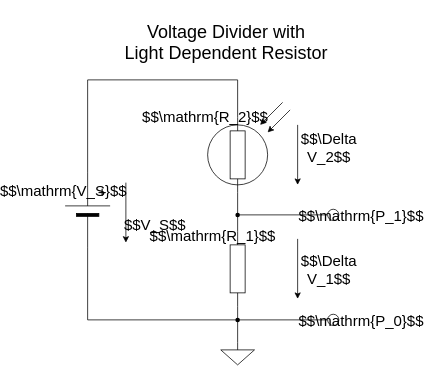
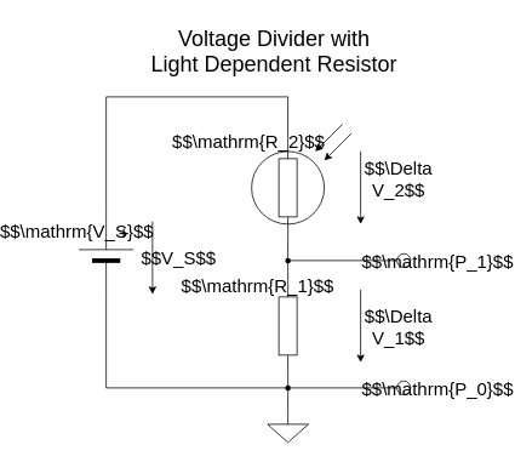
  <mxCell id="0" />
  <mxCell id="1" parent="0" />
  <mxCell id="2" style="edgeStyle=orthogonalEdgeStyle;rounded=0;orthogonalLoop=1;jettySize=auto;html=1;exitX=1;exitY=0.5;exitDx=0;exitDy=0;exitPerimeter=0;endArrow=none;endFill=0;entryX=0;entryY=0.5;entryDx=0;entryDy=0;entryPerimeter=0;" parent="1" source="3" target="20" edge="1"><mxGeometry relative="1" as="geometry"><mxPoint x="282" y="126" as="targetPoint" /><Array as="points"><mxPoint x="82" y="106" /><mxPoint x="282" y="106" /></Array></mxGeometry></mxCell>
  <mxCell id="3" value="" style="verticalLabelPosition=bottom;shadow=0;dashed=0;align=center;fillColor=strokeColor;html=1;verticalAlign=top;strokeWidth=1;shape=mxgraph.electrical.miscellaneous.monocell_battery;direction=north;" parent="1" vertex="1"><mxGeometry x="52" y="229" width="60" height="100" as="geometry" /></mxCell>
  <mxCell id="4" style="edgeStyle=orthogonalEdgeStyle;rounded=0;orthogonalLoop=1;jettySize=auto;html=1;exitX=0.5;exitY=0;exitDx=0;exitDy=0;exitPerimeter=0;entryX=1;entryY=0.5;entryDx=0;entryDy=0;entryPerimeter=0;endArrow=none;endFill=0;" parent="1" source="5" target="15" edge="1"><mxGeometry relative="1" as="geometry" /></mxCell>
  <mxCell id="5" value="" style="pointerEvents=1;verticalLabelPosition=bottom;shadow=0;dashed=0;align=center;html=1;verticalAlign=top;shape=mxgraph.electrical.signal_sources.signal_ground;" parent="1" vertex="1"><mxGeometry x="259.5" y="456" width="45" height="30" as="geometry" /></mxCell>
  <mxCell id="6" value="$$\mathrm{R_1}$$" style="text;html=1;strokeColor=none;fillColor=none;align=center;verticalAlign=middle;whiteSpace=wrap;rounded=0;fontSize=20;" parent="1" vertex="1"><mxGeometry x="219" y="298" width="60" height="30" as="geometry" /></mxCell>
  <mxCell id="7" value="$$\mathrm{V_S}$$" style="text;html=1;strokeColor=none;fillColor=none;align=center;verticalAlign=middle;whiteSpace=wrap;rounded=0;fontSize=20;" parent="1" vertex="1"><mxGeometry x="20" y="238" width="60" height="30" as="geometry" /></mxCell>
  <mxCell id="8" value="$$\Delta V_2$$" style="text;html=1;strokeColor=none;fillColor=none;align=center;verticalAlign=middle;whiteSpace=wrap;rounded=0;fontSize=20;" parent="1" vertex="1"><mxGeometry x="374" y="181" width="60" height="30" as="geometry" /></mxCell>
  <mxCell id="9" value="" style="endArrow=classic;html=1;rounded=0;fontSize=20;" parent="1" edge="1"><mxGeometry width="50" height="50" relative="1" as="geometry"><mxPoint x="362" y="318" as="sourcePoint" /><mxPoint x="362" y="398" as="targetPoint" /></mxGeometry></mxCell>
  <mxCell id="10" value="$$\Delta V_1$$" style="text;html=1;strokeColor=none;fillColor=none;align=center;verticalAlign=middle;whiteSpace=wrap;rounded=0;fontSize=20;" parent="1" vertex="1"><mxGeometry x="374" y="343" width="60" height="30" as="geometry" /></mxCell>
  <mxCell id="11" value="" style="endArrow=classic;html=1;rounded=0;fontSize=20;" parent="1" edge="1"><mxGeometry width="50" height="50" relative="1" as="geometry"><mxPoint x="133" y="243" as="sourcePoint" /><mxPoint x="133" y="323" as="targetPoint" /></mxGeometry></mxCell>
- <mxCell id="12" value="$$V_S$$" style="text;html=1;strokeColor=none;fillColor=none;align=center;verticalAlign=middle;whiteSpace=wrap;rounded=0;fontSize=20;" parent="1" vertex="1"><mxGeometry x="142" y="283" width="60" height="30" as="geometry" /></mxCell>
+ <mxCell id="12" value="$$V_S$$" style="text;html=1;strokeColor=none;fillColor=none;align=center;verticalAlign=middle;whiteSpace=wrap;rounded=0;fontSize=20;" parent="1" vertex="1"><mxGeometry x="132" y="268" width="60" height="30" as="geometry" /></mxCell>
  <mxCell id="13" value="Voltage Divider with &lt;br&gt;Light Dependent Resistor" style="text;html=1;strokeColor=none;fillColor=none;align=center;verticalAlign=middle;whiteSpace=wrap;rounded=0;fontSize=24;" parent="1" vertex="1"><mxGeometry x="117" y="20" width="300" height="72" as="geometry" /></mxCell>
  <mxCell id="14" value="+" style="text;html=1;strokeColor=none;fillColor=none;align=center;verticalAlign=middle;whiteSpace=wrap;rounded=0;fontSize=20;" parent="1" vertex="1"><mxGeometry x="92" y="240" width="20" height="30" as="geometry" /></mxCell>
  <mxCell id="15" value="" style="pointerEvents=1;verticalLabelPosition=bottom;shadow=0;dashed=0;align=center;html=1;verticalAlign=top;shape=mxgraph.electrical.resistors.resistor_1;direction=south;" parent="1" vertex="1"><mxGeometry x="272" y="308" width="20" height="100" as="geometry" /></mxCell>
  <mxCell id="16" style="edgeStyle=orthogonalEdgeStyle;rounded=0;orthogonalLoop=1;jettySize=auto;html=1;exitDx=0;exitDy=0;exitPerimeter=0;entryX=0;entryY=0.5;entryDx=0;entryDy=0;entryPerimeter=0;endArrow=none;endFill=0;startArrow=none;" parent="1" source="26" target="15" edge="1"><mxGeometry relative="1" as="geometry" /></mxCell>
  <mxCell id="17" value="" style="endArrow=classic;html=1;rounded=0;fontSize=20;" parent="1" edge="1"><mxGeometry width="50" height="50" relative="1" as="geometry"><mxPoint x="362" y="166" as="sourcePoint" /><mxPoint x="362" y="246" as="targetPoint" /></mxGeometry></mxCell>
  <mxCell id="18" value="" style="group;flipH=1;" parent="1" vertex="1" connectable="0"><mxGeometry x="242" y="136" width="110" height="120" as="geometry" /></mxCell>
  <mxCell id="19" value="" style="ellipse;whiteSpace=wrap;html=1;aspect=fixed;strokeWidth=1;" parent="18" vertex="1"><mxGeometry y="30" width="80" height="80" as="geometry" /></mxCell>
  <mxCell id="20" value="" style="pointerEvents=1;verticalLabelPosition=bottom;shadow=0;dashed=0;align=center;html=1;verticalAlign=top;shape=mxgraph.electrical.resistors.resistor_1;direction=south;" parent="18" vertex="1"><mxGeometry x="30" y="20" width="20" height="100" as="geometry" /></mxCell>
  <mxCell id="21" value="" style="endArrow=classic;html=1;rounded=0;" parent="18" edge="1"><mxGeometry width="50" height="50" relative="1" as="geometry"><mxPoint x="100" as="sourcePoint" /><mxPoint x="70" y="30" as="targetPoint" /></mxGeometry></mxCell>
  <mxCell id="22" value="" style="endArrow=classic;html=1;rounded=0;" parent="18" edge="1"><mxGeometry width="50" height="50" relative="1" as="geometry"><mxPoint x="110" y="10" as="sourcePoint" /><mxPoint x="80" y="40" as="targetPoint" /></mxGeometry></mxCell>
  <mxCell id="23" value="$$\mathrm{R_2}$$" style="text;html=1;strokeColor=none;fillColor=none;align=center;verticalAlign=middle;whiteSpace=wrap;rounded=0;fontSize=20;" parent="18" vertex="1"><mxGeometry x="-33" y="4" width="60" height="30" as="geometry" /></mxCell>
  <mxCell id="24" value="" style="shape=waypoint;sketch=0;fillStyle=solid;size=6;pointerEvents=1;points=[];fillColor=none;resizable=0;rotatable=0;perimeter=centerPerimeter;snapToPoint=1;" parent="1" vertex="1"><mxGeometry x="262" y="406" width="40" height="40" as="geometry" /></mxCell>
  <mxCell id="25" value="" style="edgeStyle=orthogonalEdgeStyle;rounded=0;orthogonalLoop=1;jettySize=auto;html=1;exitX=0;exitY=0.5;exitDx=0;exitDy=0;exitPerimeter=0;entryDx=0;entryDy=0;entryPerimeter=0;endArrow=none;endFill=0;" parent="1" source="3" target="24" edge="1"><mxGeometry relative="1" as="geometry"><Array as="points"><mxPoint x="82" y="426" /></Array><mxPoint x="82" y="329" as="sourcePoint" /><mxPoint x="282" y="395" as="targetPoint" /></mxGeometry></mxCell>
  <mxCell id="26" value="" style="shape=waypoint;sketch=0;fillStyle=solid;size=6;pointerEvents=1;points=[];fillColor=none;resizable=0;rotatable=0;perimeter=centerPerimeter;snapToPoint=1;" parent="1" vertex="1"><mxGeometry x="262" y="266" width="40" height="40" as="geometry" /></mxCell>
  <mxCell id="27" value="" style="edgeStyle=orthogonalEdgeStyle;rounded=0;orthogonalLoop=1;jettySize=auto;html=1;exitX=1;exitY=0.5;exitDx=0;exitDy=0;exitPerimeter=0;entryDx=0;entryDy=0;entryPerimeter=0;endArrow=none;endFill=0;" parent="1" source="20" target="26" edge="1"><mxGeometry relative="1" as="geometry"><mxPoint x="282" y="256" as="sourcePoint" /><mxPoint x="282" y="295" as="targetPoint" /></mxGeometry></mxCell>
  <mxCell id="28" style="edgeStyle=orthogonalEdgeStyle;rounded=0;orthogonalLoop=1;jettySize=auto;html=1;exitX=0;exitY=0.5;exitDx=0;exitDy=0;entryX=0.55;entryY=0.6;entryDx=0;entryDy=0;entryPerimeter=0;endArrow=none;endFill=0;" parent="1" source="29" target="26" edge="1"><mxGeometry relative="1" as="geometry" /></mxCell>
  <mxCell id="29" value="" style="verticalLabelPosition=bottom;shadow=0;dashed=0;align=center;html=1;verticalAlign=top;strokeWidth=1;shape=ellipse;perimeter=ellipsePerimeter;" parent="1" vertex="1"><mxGeometry x="402" y="278.5" width="15" height="15" as="geometry" /></mxCell>
  <mxCell id="30" style="edgeStyle=orthogonalEdgeStyle;rounded=0;orthogonalLoop=1;jettySize=auto;html=1;exitX=0;exitY=0.5;exitDx=0;exitDy=0;endArrow=none;endFill=0;" parent="1" source="31" target="24" edge="1"><mxGeometry relative="1" as="geometry" /></mxCell>
  <mxCell id="31" value="" style="verticalLabelPosition=bottom;shadow=0;dashed=0;align=center;html=1;verticalAlign=top;strokeWidth=1;shape=ellipse;perimeter=ellipsePerimeter;" parent="1" vertex="1"><mxGeometry x="402" y="418.5" width="15" height="15" as="geometry" /></mxCell>
  <mxCell id="32" value="$$\mathrm{P_0}$$" style="text;html=1;strokeColor=none;fillColor=none;align=center;verticalAlign=middle;whiteSpace=wrap;rounded=0;fontSize=20;" parent="1" vertex="1"><mxGeometry x="417" y="411" width="60" height="30" as="geometry" /></mxCell>
  <mxCell id="33" value="$$\mathrm{P_1}$$" style="text;html=1;strokeColor=none;fillColor=none;align=center;verticalAlign=middle;whiteSpace=wrap;rounded=0;fontSize=20;" parent="1" vertex="1"><mxGeometry x="417" y="271" width="60" height="30" as="geometry" /></mxCell>
